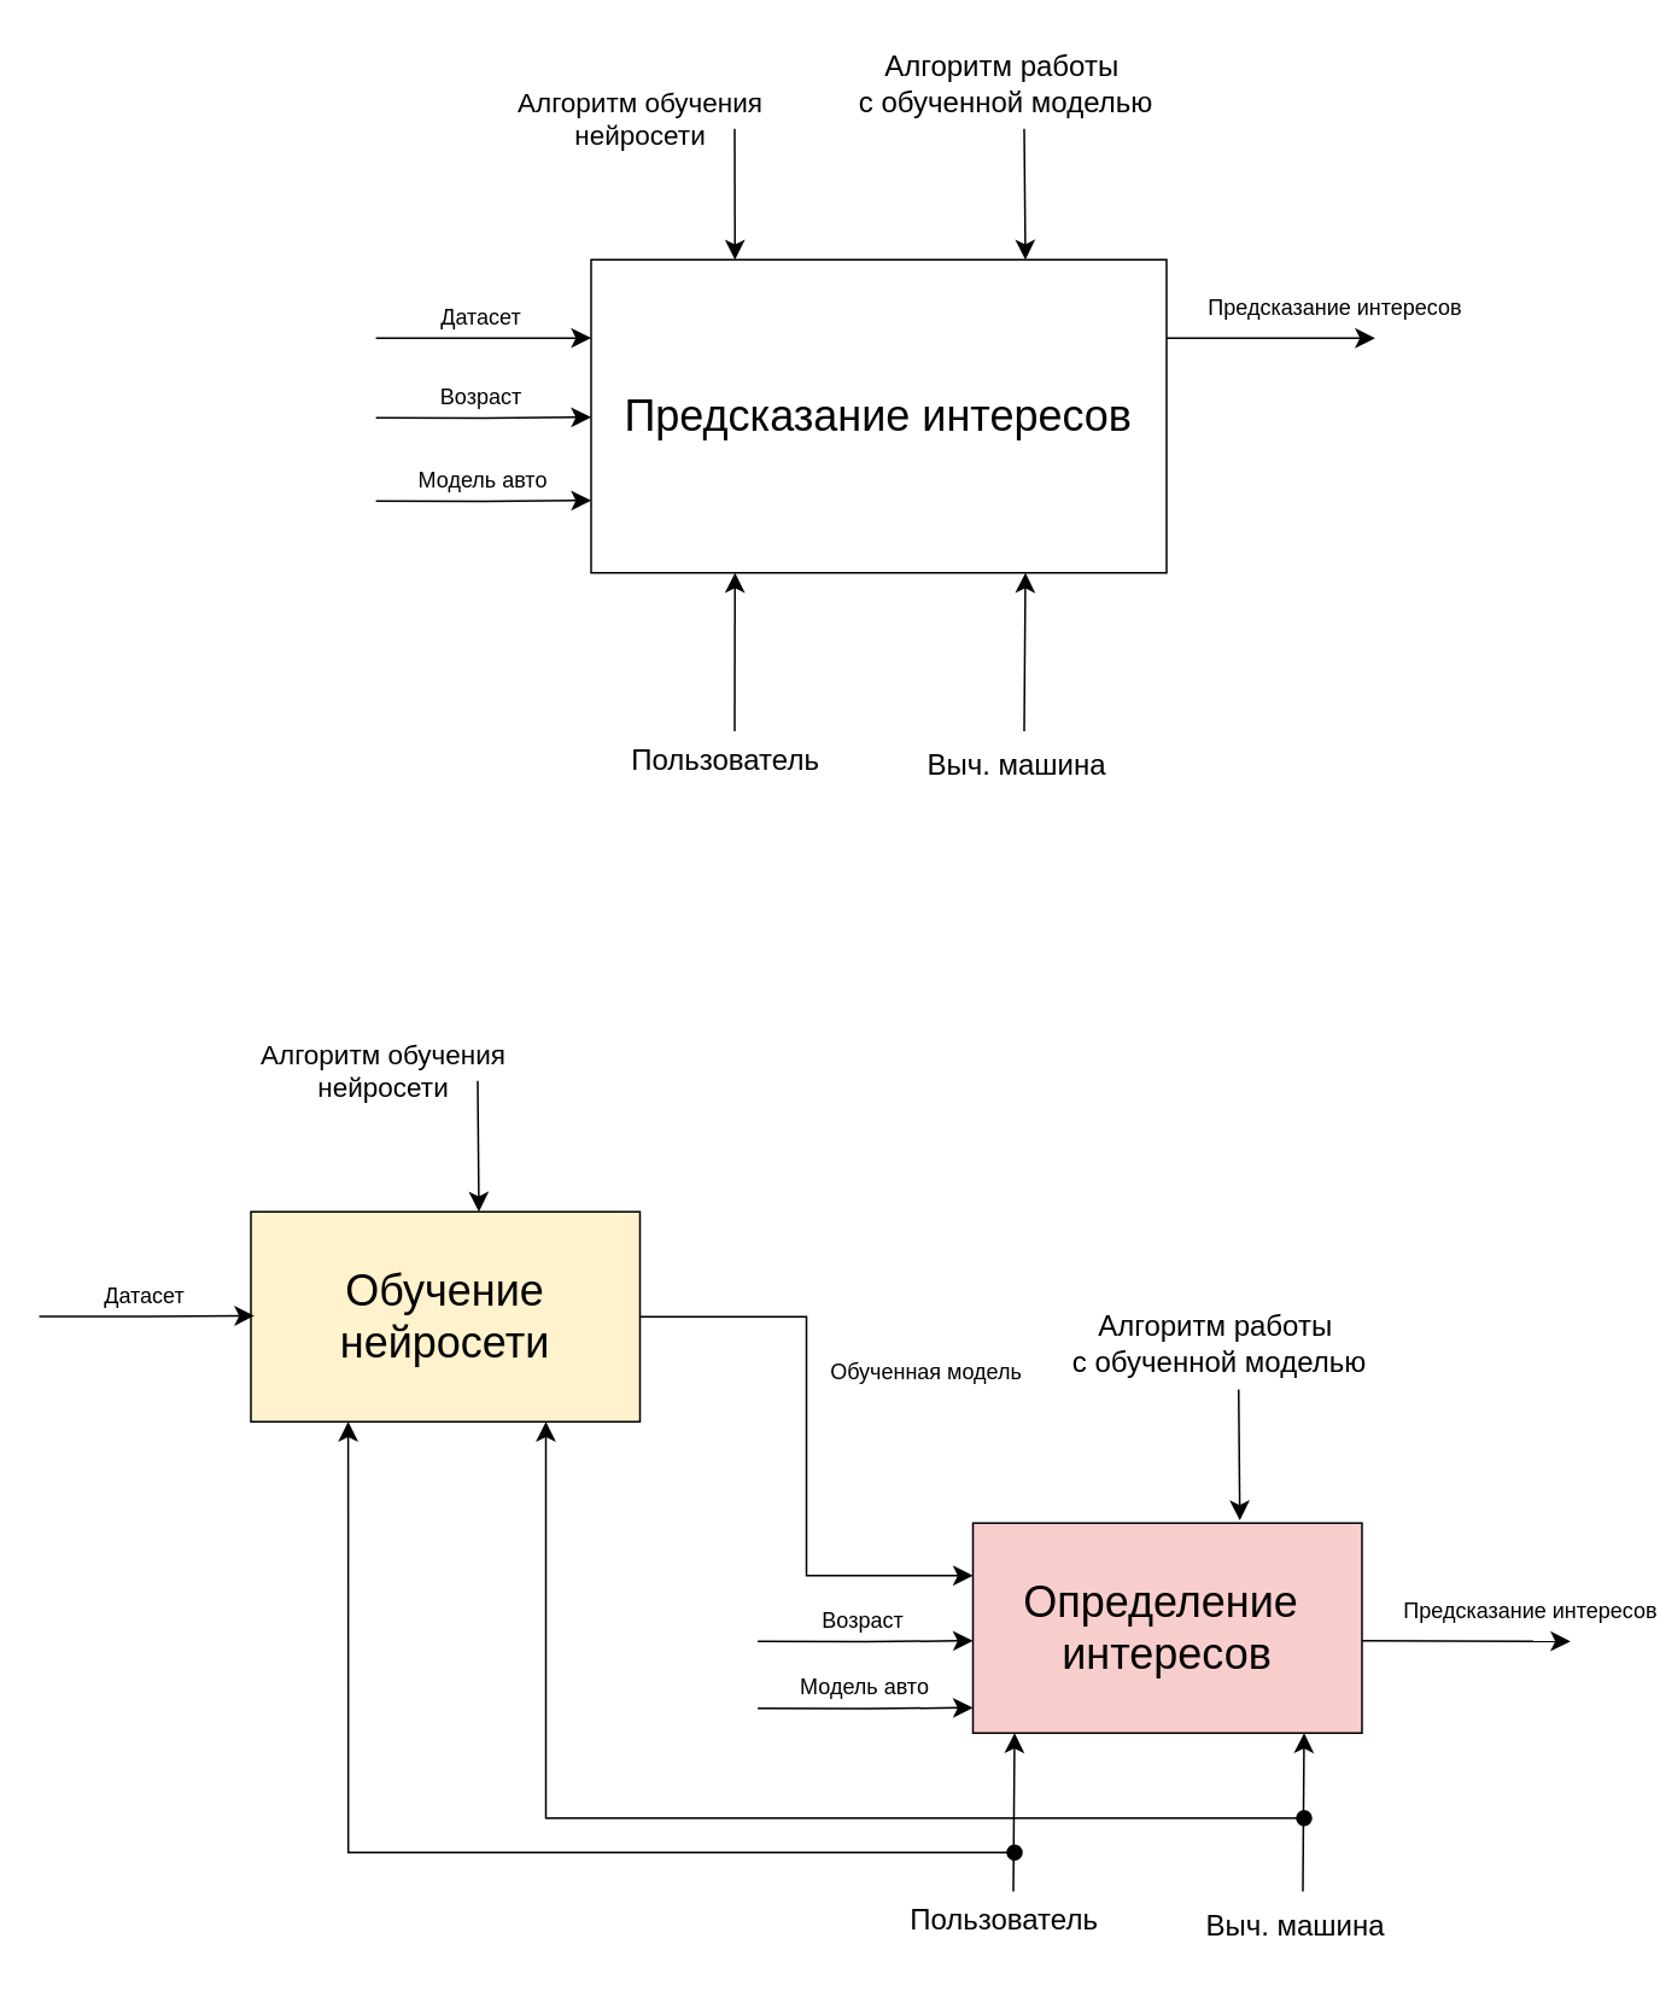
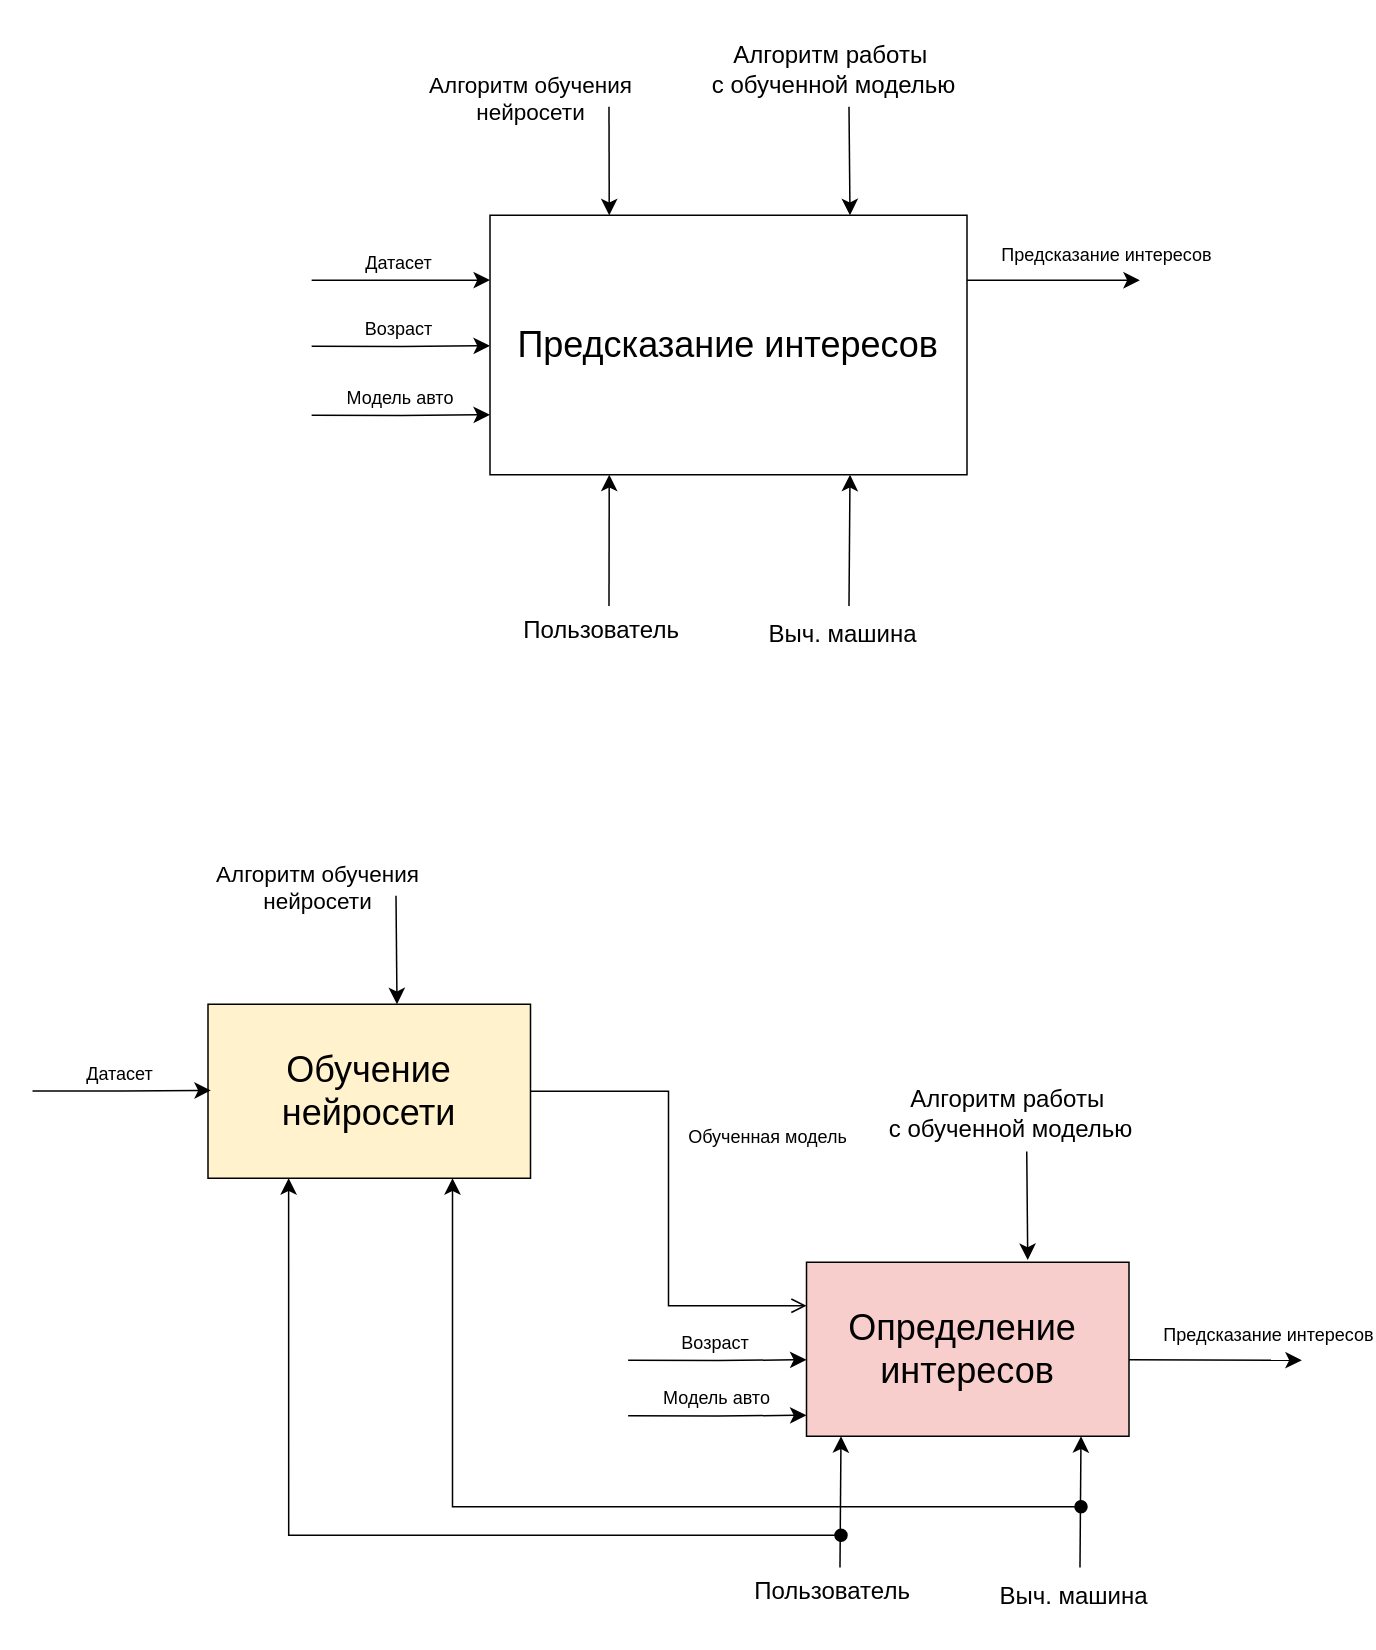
  <mxCell id="0" />
  <mxCell id="1" parent="0" />
  <mxCell id="2" style="edgeStyle=orthogonalEdgeStyle;rounded=0;orthogonalLoop=1;jettySize=auto;html=1;exitX=0;exitY=0.25;exitDx=0;exitDy=0;fontSize=12;startSize=8;endSize=8;startArrow=classic;startFill=1;endArrow=none;endFill=0;" parent="1" source="8" edge="1"><mxGeometry relative="1" as="geometry"><mxPoint x="207.098" y="186.333" as="targetPoint" /></mxGeometry></mxCell>
  <mxCell id="3" value="Датасет" style="edgeLabel;html=1;align=center;verticalAlign=middle;resizable=0;points=[];fontSize=12;" parent="2" vertex="1" connectable="0"><mxGeometry x="0.33" relative="1" as="geometry"><mxPoint x="17" y="-12" as="offset" /></mxGeometry></mxCell>
  <mxCell id="4" style="edgeStyle=none;curved=1;rounded=0;orthogonalLoop=1;jettySize=auto;html=1;exitX=0.25;exitY=0;exitDx=0;exitDy=0;fontSize=12;startSize=8;endSize=8;startArrow=classic;startFill=1;endArrow=none;endFill=0;" parent="1" source="8" edge="1"><mxGeometry relative="1" as="geometry"><mxPoint x="405.333" y="70.705" as="targetPoint" /></mxGeometry></mxCell>
  <mxCell id="5" style="edgeStyle=none;curved=1;rounded=0;orthogonalLoop=1;jettySize=auto;html=1;exitX=1;exitY=0.25;exitDx=0;exitDy=0;fontSize=12;startSize=8;endSize=8;" parent="1" source="8" edge="1"><mxGeometry relative="1" as="geometry"><mxPoint x="759.22" y="186.333" as="targetPoint" /></mxGeometry></mxCell>
  <mxCell id="6" value="Предсказание интересов" style="edgeLabel;html=1;align=center;verticalAlign=middle;resizable=0;points=[];fontSize=12;" parent="5" vertex="1" connectable="0"><mxGeometry x="0.478" relative="1" as="geometry"><mxPoint x="8" y="-17" as="offset" /></mxGeometry></mxCell>
  <mxCell id="7" style="edgeStyle=none;curved=1;rounded=0;orthogonalLoop=1;jettySize=auto;html=1;exitX=0.25;exitY=1;exitDx=0;exitDy=0;fontSize=12;startSize=8;endSize=8;startArrow=classic;startFill=1;endArrow=none;endFill=0;" parent="1" source="8" edge="1"><mxGeometry relative="1" as="geometry"><mxPoint x="405.333" y="403.432" as="targetPoint" /></mxGeometry></mxCell>
  <mxCell id="8" value="&lt;font style=&quot;font-size: 24px;&quot;&gt;Предсказание интересов&lt;/font&gt;" style="rounded=0;whiteSpace=wrap;html=1;" parent="1" vertex="1"><mxGeometry x="326" y="143" width="318" height="173" as="geometry" /></mxCell>
  <mxCell id="9" style="edgeStyle=orthogonalEdgeStyle;rounded=0;orthogonalLoop=1;jettySize=auto;html=1;exitX=0;exitY=0.25;exitDx=0;exitDy=0;fontSize=12;startSize=8;endSize=8;startArrow=classic;startFill=1;endArrow=none;endFill=0;" parent="1" edge="1"><mxGeometry relative="1" as="geometry"><mxPoint x="207.098" y="276.333" as="targetPoint" /><mxPoint x="326" y="276" as="sourcePoint" /></mxGeometry></mxCell>
  <mxCell id="10" value="Модель авто" style="edgeLabel;html=1;align=center;verticalAlign=middle;resizable=0;points=[];fontSize=12;" parent="9" vertex="1" connectable="0"><mxGeometry x="0.33" relative="1" as="geometry"><mxPoint x="18" y="-12" as="offset" /></mxGeometry></mxCell>
  <mxCell id="11" style="edgeStyle=orthogonalEdgeStyle;rounded=0;orthogonalLoop=1;jettySize=auto;html=1;exitX=0;exitY=0.25;exitDx=0;exitDy=0;fontSize=12;startSize=8;endSize=8;startArrow=classic;startFill=1;endArrow=none;endFill=0;" parent="1" edge="1"><mxGeometry relative="1" as="geometry"><mxPoint x="207.098" y="230.333" as="targetPoint" /><mxPoint x="326" y="230" as="sourcePoint" /></mxGeometry></mxCell>
  <mxCell id="12" value="Возраст" style="edgeLabel;html=1;align=center;verticalAlign=middle;resizable=0;points=[];fontSize=12;" parent="11" vertex="1" connectable="0"><mxGeometry x="0.33" relative="1" as="geometry"><mxPoint x="17" y="-12" as="offset" /></mxGeometry></mxCell>
  <mxCell id="13" value="&lt;font style=&quot;font-size: 15px;&quot;&gt;Алгоритм обучения&lt;/font&gt;&lt;div style=&quot;font-size: 15px;&quot;&gt;&lt;font style=&quot;font-size: 15px;&quot;&gt;нейросети&lt;/font&gt;&lt;/div&gt;" style="text;html=1;align=center;verticalAlign=middle;resizable=0;points=[];autosize=1;strokeColor=none;fillColor=none;fontSize=16;" parent="1" vertex="1"><mxGeometry x="276" y="40" width="153" height="49" as="geometry" /></mxCell>
  <mxCell id="14" style="edgeStyle=none;curved=1;rounded=0;orthogonalLoop=1;jettySize=auto;html=1;exitX=0.25;exitY=0;exitDx=0;exitDy=0;fontSize=12;startSize=8;endSize=8;startArrow=classic;startFill=1;endArrow=none;endFill=0;" parent="1" edge="1"><mxGeometry relative="1" as="geometry"><mxPoint x="565.333" y="70.705" as="targetPoint" /><mxPoint x="566" y="143" as="sourcePoint" /></mxGeometry></mxCell>
  <mxCell id="15" value="Алгоритм работы&amp;nbsp;&lt;div&gt;с обученной моделью&lt;/div&gt;" style="text;html=1;align=center;verticalAlign=middle;resizable=0;points=[];autosize=1;strokeColor=none;fillColor=none;fontSize=16;" parent="1" vertex="1"><mxGeometry x="464.5" y="20.5" width="180" height="50" as="geometry" /></mxCell>
  <mxCell id="16" value="Пользователь" style="text;html=1;align=center;verticalAlign=middle;resizable=0;points=[];autosize=1;strokeColor=none;fillColor=none;fontSize=16;" parent="1" vertex="1"><mxGeometry x="339" y="403" width="122" height="31" as="geometry" /></mxCell>
  <mxCell id="17" style="edgeStyle=none;curved=1;rounded=0;orthogonalLoop=1;jettySize=auto;html=1;exitX=0.25;exitY=1;exitDx=0;exitDy=0;fontSize=12;startSize=8;endSize=8;startArrow=classic;startFill=1;endArrow=none;endFill=0;" parent="1" edge="1"><mxGeometry relative="1" as="geometry"><mxPoint x="565.333" y="403.432" as="targetPoint" /><mxPoint x="566" y="316" as="sourcePoint" /></mxGeometry></mxCell>
  <mxCell id="18" value="Выч. машина" style="text;html=1;align=center;verticalAlign=middle;resizable=0;points=[];autosize=1;strokeColor=none;fillColor=none;fontSize=16;" parent="1" vertex="1"><mxGeometry x="502" y="406" width="117" height="31" as="geometry" /></mxCell>
- <mxCell id="19" style="edgeStyle=orthogonalEdgeStyle;rounded=0;orthogonalLoop=1;jettySize=auto;html=1;exitX=1;exitY=0.5;exitDx=0;exitDy=0;fontSize=12;startSize=8;endSize=8;entryX=0;entryY=0.25;entryDx=0;entryDy=0;" parent="1" source="21" target="26" edge="1"><mxGeometry relative="1" as="geometry"><mxPoint x="522" y="727" as="targetPoint" /></mxGeometry></mxCell>
+ <mxCell id="19" style="edgeStyle=orthogonalEdgeStyle;rounded=0;orthogonalLoop=1;jettySize=auto;html=1;exitX=1;exitY=0.5;exitDx=0;exitDy=0;fontSize=12;startSize=8;endSize=8;entryX=0;entryY=0.25;entryDx=0;entryDy=0;endArrow=open;" parent="1" source="21" target="26" edge="1"><mxGeometry relative="1" as="geometry"><mxPoint x="522" y="727" as="targetPoint" /></mxGeometry></mxCell>
  <mxCell id="20" value="Обученная модель" style="edgeLabel;html=1;align=center;verticalAlign=middle;resizable=0;points=[];fontSize=12;" parent="19" vertex="1" connectable="0"><mxGeometry x="-0.195" y="-1" relative="1" as="geometry"><mxPoint x="66" y="-10" as="offset" /></mxGeometry></mxCell>
  <mxCell id="21" value="&lt;font style=&quot;font-size: 24px;&quot;&gt;Обучение нейросети&lt;/font&gt;" style="rounded=0;whiteSpace=wrap;html=1;fillColor=#fff2cc;" parent="1" vertex="1"><mxGeometry x="138" y="669" width="215" height="116" as="geometry" /></mxCell>
  <mxCell id="22" style="edgeStyle=none;curved=1;rounded=0;orthogonalLoop=1;jettySize=auto;html=1;exitX=0.25;exitY=0;exitDx=0;exitDy=0;fontSize=12;startSize=8;endSize=8;startArrow=classic;startFill=1;endArrow=none;endFill=0;" parent="1" edge="1"><mxGeometry relative="1" as="geometry"><mxPoint x="263.333" y="596.705" as="targetPoint" /><mxPoint x="264" y="669" as="sourcePoint" /></mxGeometry></mxCell>
  <mxCell id="23" value="&lt;font style=&quot;font-size: 15px;&quot;&gt;Алгоритм обучения&lt;/font&gt;&lt;div style=&quot;font-size: 15px;&quot;&gt;&lt;font style=&quot;font-size: 15px;&quot;&gt;нейросети&lt;/font&gt;&lt;/div&gt;" style="text;html=1;align=center;verticalAlign=middle;resizable=0;points=[];autosize=1;strokeColor=none;fillColor=none;fontSize=16;" parent="1" vertex="1"><mxGeometry x="134" y="566" width="153" height="49" as="geometry" /></mxCell>
  <mxCell id="24" style="edgeStyle=orthogonalEdgeStyle;rounded=0;orthogonalLoop=1;jettySize=auto;html=1;exitX=0;exitY=0.25;exitDx=0;exitDy=0;fontSize=12;startSize=8;endSize=8;startArrow=classic;startFill=1;endArrow=none;endFill=0;" parent="1" edge="1"><mxGeometry relative="1" as="geometry"><mxPoint x="20.998" y="726.773" as="targetPoint" /><mxPoint x="139.9" y="726.44" as="sourcePoint" /></mxGeometry></mxCell>
  <mxCell id="25" value="Датасет" style="edgeLabel;html=1;align=center;verticalAlign=middle;resizable=0;points=[];fontSize=12;" parent="24" vertex="1" connectable="0"><mxGeometry x="0.33" relative="1" as="geometry"><mxPoint x="17" y="-12" as="offset" /></mxGeometry></mxCell>
  <mxCell id="26" value="&lt;span style=&quot;font-size: 24px;&quot;&gt;Определение&amp;nbsp;&lt;/span&gt;&lt;div&gt;&lt;span style=&quot;font-size: 24px;&quot;&gt;интересов&lt;/span&gt;&lt;/div&gt;" style="rounded=0;whiteSpace=wrap;html=1;fillColor=#f8cecc;" parent="1" vertex="1"><mxGeometry x="537" y="841" width="215" height="116" as="geometry" /></mxCell>
  <mxCell id="27" style="edgeStyle=none;curved=1;rounded=0;orthogonalLoop=1;jettySize=auto;html=1;exitX=0.25;exitY=0;exitDx=0;exitDy=0;fontSize=12;startSize=8;endSize=8;startArrow=classic;startFill=1;endArrow=none;endFill=0;" parent="1" edge="1"><mxGeometry relative="1" as="geometry"><mxPoint x="683.833" y="767.205" as="targetPoint" /><mxPoint x="684.5" y="839.5" as="sourcePoint" /></mxGeometry></mxCell>
  <mxCell id="28" value="Алгоритм работы&amp;nbsp;&lt;div&gt;с обученной моделью&lt;/div&gt;" style="text;html=1;align=center;verticalAlign=middle;resizable=0;points=[];autosize=1;strokeColor=none;fillColor=none;fontSize=16;" parent="1" vertex="1"><mxGeometry x="583" y="717" width="180" height="50" as="geometry" /></mxCell>
  <mxCell id="29" style="edgeStyle=orthogonalEdgeStyle;rounded=0;orthogonalLoop=1;jettySize=auto;html=1;exitX=0;exitY=0.25;exitDx=0;exitDy=0;fontSize=12;startSize=8;endSize=8;startArrow=classic;startFill=1;endArrow=none;endFill=0;" parent="1" edge="1"><mxGeometry relative="1" as="geometry"><mxPoint x="418.098" y="943.333" as="targetPoint" /><mxPoint x="537" y="943" as="sourcePoint" /></mxGeometry></mxCell>
  <mxCell id="30" value="Модель авто" style="edgeLabel;html=1;align=center;verticalAlign=middle;resizable=0;points=[];fontSize=12;" parent="29" vertex="1" connectable="0"><mxGeometry x="0.33" relative="1" as="geometry"><mxPoint x="18" y="-12" as="offset" /></mxGeometry></mxCell>
  <mxCell id="31" style="edgeStyle=orthogonalEdgeStyle;rounded=0;orthogonalLoop=1;jettySize=auto;html=1;exitX=0;exitY=0.25;exitDx=0;exitDy=0;fontSize=12;startSize=8;endSize=8;startArrow=classic;startFill=1;endArrow=none;endFill=0;" parent="1" edge="1"><mxGeometry relative="1" as="geometry"><mxPoint x="418.098" y="906.333" as="targetPoint" /><mxPoint x="537" y="906" as="sourcePoint" /></mxGeometry></mxCell>
  <mxCell id="32" value="Возраст" style="edgeLabel;html=1;align=center;verticalAlign=middle;resizable=0;points=[];fontSize=12;" parent="31" vertex="1" connectable="0"><mxGeometry x="0.33" relative="1" as="geometry"><mxPoint x="17" y="-12" as="offset" /></mxGeometry></mxCell>
  <mxCell id="33" style="edgeStyle=none;curved=1;rounded=0;orthogonalLoop=1;jettySize=auto;html=1;exitX=0.25;exitY=1;exitDx=0;exitDy=0;fontSize=12;startSize=8;endSize=8;startArrow=classic;startFill=1;endArrow=none;endFill=0;" parent="1" edge="1"><mxGeometry relative="1" as="geometry"><mxPoint x="559.333" y="1044.432" as="targetPoint" /><mxPoint x="560" y="957" as="sourcePoint" /></mxGeometry></mxCell>
  <mxCell id="34" value="Пользователь" style="text;html=1;align=center;verticalAlign=middle;resizable=0;points=[];autosize=1;strokeColor=none;fillColor=none;fontSize=16;" parent="1" vertex="1"><mxGeometry x="493" y="1044" width="122" height="31" as="geometry" /></mxCell>
  <mxCell id="35" style="edgeStyle=none;curved=1;rounded=0;orthogonalLoop=1;jettySize=auto;html=1;exitX=0.25;exitY=1;exitDx=0;exitDy=0;fontSize=12;startSize=8;endSize=8;startArrow=classic;startFill=1;endArrow=none;endFill=0;" parent="1" edge="1"><mxGeometry relative="1" as="geometry"><mxPoint x="719.333" y="1044.432" as="targetPoint" /><mxPoint x="720" y="957" as="sourcePoint" /></mxGeometry></mxCell>
  <mxCell id="36" value="Выч. машина" style="text;html=1;align=center;verticalAlign=middle;resizable=0;points=[];autosize=1;strokeColor=none;fillColor=none;fontSize=16;" parent="1" vertex="1"><mxGeometry x="656" y="1047" width="117" height="31" as="geometry" /></mxCell>
  <mxCell id="37" style="edgeStyle=orthogonalEdgeStyle;rounded=0;orthogonalLoop=1;jettySize=auto;html=1;exitX=0.25;exitY=1;exitDx=0;exitDy=0;fontSize=12;startSize=8;endSize=8;startArrow=classic;startFill=1;endArrow=oval;endFill=1;" parent="1" source="21" edge="1"><mxGeometry relative="1" as="geometry"><mxPoint x="560" y="1023" as="targetPoint" /><mxPoint x="570" y="967" as="sourcePoint" /><Array as="points"><mxPoint x="192" y="1023" /></Array></mxGeometry></mxCell>
  <mxCell id="38" style="edgeStyle=orthogonalEdgeStyle;rounded=0;orthogonalLoop=1;jettySize=auto;html=1;exitX=0.25;exitY=1;exitDx=0;exitDy=0;fontSize=12;startSize=8;endSize=8;startArrow=classic;startFill=1;endArrow=oval;endFill=1;" parent="1" edge="1"><mxGeometry relative="1" as="geometry"><mxPoint x="720" y="1004" as="targetPoint" /><mxPoint x="301" y="785" as="sourcePoint" /><Array as="points"><mxPoint x="301" y="1004" /><mxPoint x="720" y="1004" /></Array></mxGeometry></mxCell>
  <mxCell id="39" style="edgeStyle=none;curved=1;rounded=0;orthogonalLoop=1;jettySize=auto;html=1;exitX=1;exitY=0.25;exitDx=0;exitDy=0;fontSize=12;startSize=8;endSize=8;" parent="1" edge="1"><mxGeometry relative="1" as="geometry"><mxPoint x="867.22" y="906.333" as="targetPoint" /><mxPoint x="752" y="906" as="sourcePoint" /></mxGeometry></mxCell>
  <mxCell id="40" value="Предсказание интересов" style="edgeLabel;html=1;align=center;verticalAlign=middle;resizable=0;points=[];fontSize=12;" parent="39" vertex="1" connectable="0"><mxGeometry x="0.478" relative="1" as="geometry"><mxPoint x="8" y="-17" as="offset" /></mxGeometry></mxCell>
